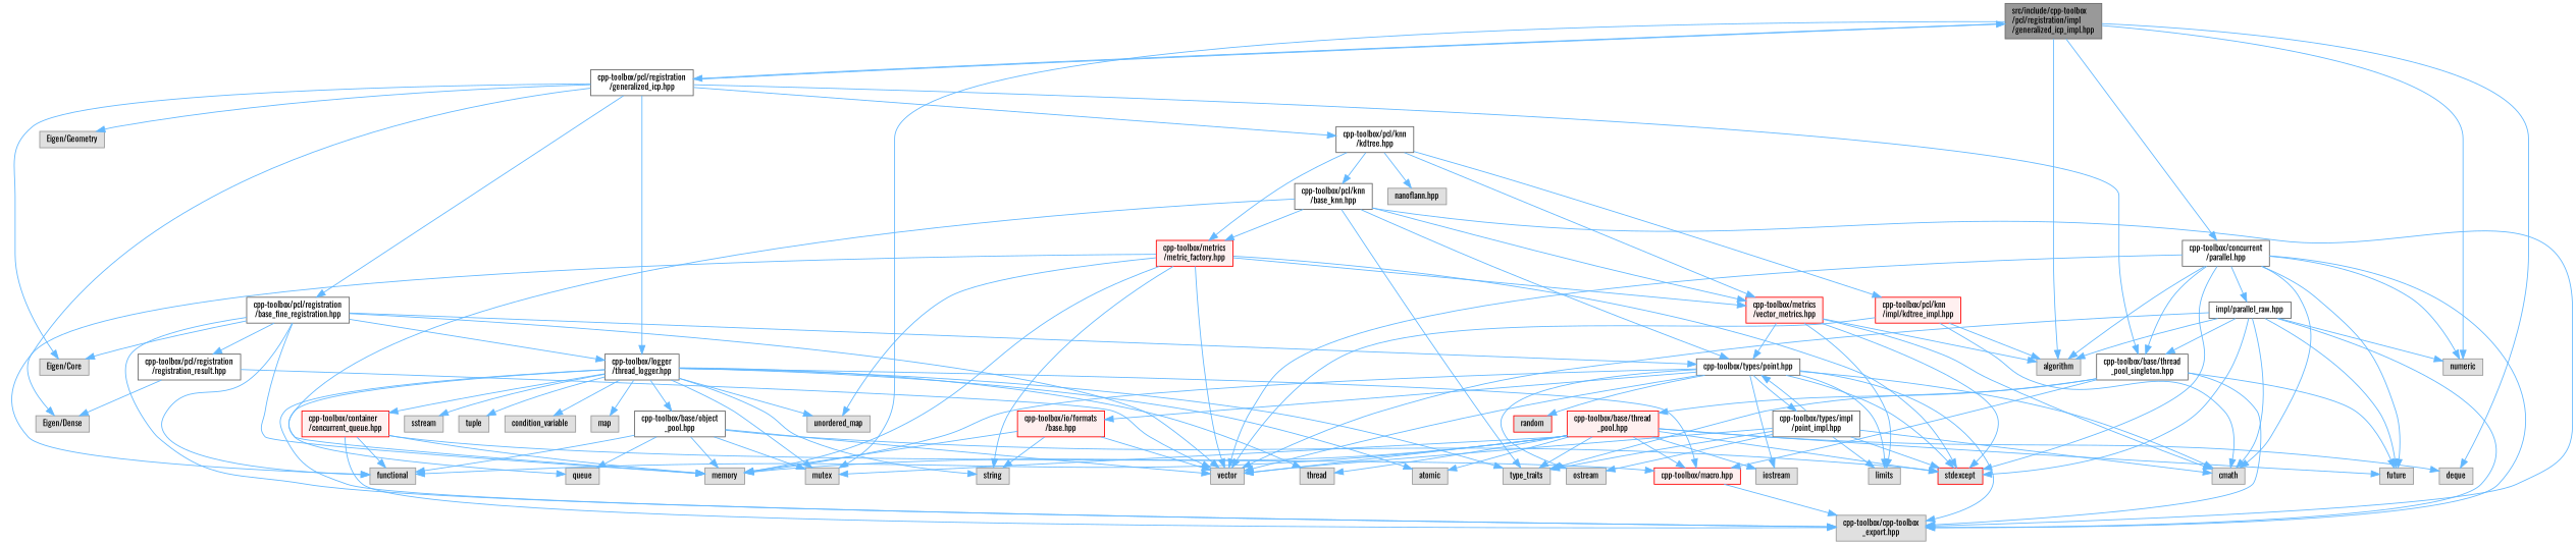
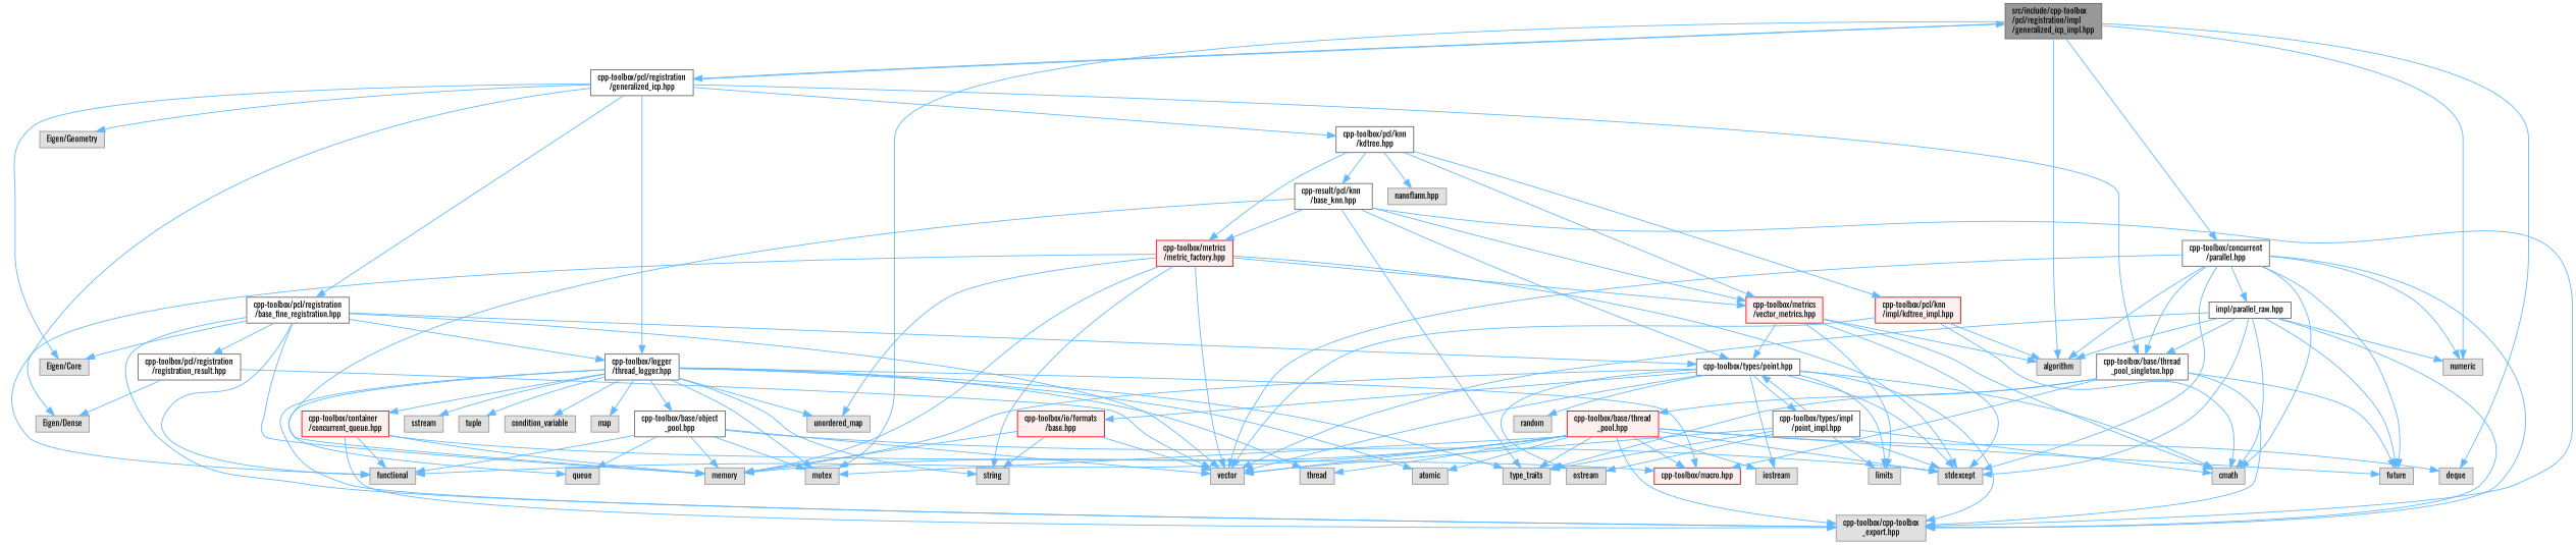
  digraph {
    fontname=Oswald
    node [color=grey60 fillcolor="#E0E0E0" fontname=Oswald fontsize=10 shape=box style=filled]
    edge [color=steelblue1 fontname=Oswald fontsize=10 labelfontname=Helvetica labelfontsize=10 style=solid]
    n1 [color=gray40 fillcolor=grey60 fontcolor=black height=0.2 label="src/include/cpp-toolbox\l/pcl/registration/impl\l/generalized_icp_impl.hpp" width=0.4]
    n2 [color=grey40 fillcolor=white height=0.2 label="cpp-toolbox/pcl/registration\l/generalized_icp.hpp" width=0.4]
    n3 [height=0.2 label=mutex width=0.4]
    n4 [height=0.2 label=algorithm width=0.4]
    n5 [height=0.2 label=deque width=0.4]
    n6 [color=grey40 fillcolor=white height=0.2 label="cpp-toolbox/concurrent\l/parallel.hpp" width=0.4]
    n7 [height=0.2 label=numeric width=0.4]
    n8 [color=grey40 fillcolor=white height=0.2 label="cpp-toolbox/pcl/registration\l/base_fine_registration.hpp" width=0.4]
    n9 [color=grey40 fillcolor=white height=0.2 label="cpp-toolbox/logger\l/thread_logger.hpp" width=0.4]
    n10 [height=0.2 label="Eigen/Dense" width=0.4]
    n11 [height=0.2 label="Eigen/Core" width=0.4]
    n12 [color=grey40 fillcolor=white height=0.2 label="cpp-toolbox/pcl/knn\l/kdtree.hpp" width=0.4]
    n13 [color=grey40 fillcolor=white height=0.2 label="cpp-toolbox/base/thread\l_pool_singleton.hpp" width=0.4]
    n14 [height=0.2 label="Eigen/Geometry" width=0.4]
    n15 [height=0.2 label=vector width=0.4]
    n16 [height=0.2 label="cpp-toolbox/cpp-toolbox\l_export.hpp" width=0.4]
-   n17 [color=red height=0.2 label=stdexcept width=0.4]
+   n17 [height=0.2 label=stdexcept width=0.4]
    n18 [height=0.2 label=cmath width=0.4]
    n19 [height=0.2 label=future width=0.4]
    n20 [color=grey40 fillcolor=white height=0.2 label="impl/parallel_raw.hpp" width=0.4]
    n21 [height=0.2 label=functional width=0.4]
    n22 [height=0.2 label=memory width=0.4]
    n23 [color=grey40 fillcolor=white height=0.2 label="cpp-toolbox/pcl/registration\l/registration_result.hpp" width=0.4]
    n24 [color=grey40 fillcolor=white height=0.2 label="cpp-toolbox/types/point.hpp" width=0.4]
    n25 [height=0.2 label=atomic width=0.4]
    n26 [height=0.2 label=condition_variable width=0.4]
    n27 [height=0.2 label=map width=0.4]
    n28 [height=0.2 label=queue width=0.4]
    n29 [height=0.2 label=sstream width=0.4]
    n30 [height=0.2 label=string width=0.4]
    n31 [height=0.2 label=thread width=0.4]
    n32 [height=0.2 label=tuple width=0.4]
    n33 [height=0.2 label=type_traits width=0.4]
    n34 [height=0.2 label=unordered_map width=0.4]
    n35 [color=red fillcolor="#FFF0F0" height=0.2 label="cpp-toolbox/macro.hpp" width=0.4]
    n36 [color=red fillcolor="#FFF0F0" height=0.2 label="cpp-toolbox/container\l/concurrent_queue.hpp" width=0.4]
    n37 [color=grey40 fillcolor=white height=0.2 label="cpp-toolbox/base/object\l_pool.hpp" width=0.4]
-   n38 [color=grey40 fillcolor=white height=0.2 label="cpp-toolbox/pcl/knn\l/base_knn.hpp" width=0.4]
+   n38 [color=grey40 fillcolor=white height=0.2 label="cpp-result/pcl/knn\l/base_knn.hpp" width=0.4]
    n39 [color=red fillcolor="#FFF0F0" height=0.2 label="cpp-toolbox/metrics\l/vector_metrics.hpp" width=0.4]
    n40 [color=red fillcolor="#FFF0F0" height=0.2 label="cpp-toolbox/metrics\l/metric_factory.hpp" width=0.4]
    n41 [height=0.2 label="nanoflann.hpp" width=0.4]
    n42 [color=red fillcolor="#FFF0F0" height=0.2 label="cpp-toolbox/pcl/knn\l/impl/kdtree_impl.hpp" width=0.4]
    n43 [color=red fillcolor="#FFF0F0" height=0.2 label="cpp-toolbox/base/thread\l_pool.hpp" width=0.4]
    n44 [height=0.2 label=iostream width=0.4]
    n45 [height=0.2 label=limits width=0.4]
    n46 [height=0.2 label=ostream width=0.4]
-   n47 [color=red height=0.2 label=random width=0.4]
+   n47 [height=0.2 label=random width=0.4]
    n48 [color=red fillcolor="#FFF0F0" height=0.2 label="cpp-toolbox/io/formats\l/base.hpp" width=0.4]
    n49 [color=grey40 fillcolor=white height=0.2 label="cpp-toolbox/types/impl\l/point_impl.hpp" width=0.4]
    n1 -> n2
    n1 -> n3
    n1 -> n4
    n1 -> n5
    n1 -> n6
    n1 -> n7
    n2 -> n1
    n2 -> n8
    n2 -> n9
    n2 -> n10
    n2 -> n11
    n2 -> n12
    n2 -> n13
    n2 -> n14
    n6 -> n4
    n6 -> n7
    n6 -> n13
    n6 -> n15
    n6 -> n16
    n6 -> n17
    n6 -> n18
    n6 -> n19
    n6 -> n20
    n8 -> n9
    n8 -> n11
    n8 -> n15
    n8 -> n16
    n8 -> n21
    n8 -> n22
    n8 -> n23
    n8 -> n24
    n9 -> n3
    n9 -> n16
    n9 -> n25
    n9 -> n26
    n9 -> n27
    n9 -> n28
    n9 -> n29
    n9 -> n30
    n9 -> n31
    n9 -> n32
    n9 -> n33
    n9 -> n34
    n9 -> n35
    n9 -> n36
    n9 -> n37
    n12 -> n38
    n12 -> n39
    n12 -> n40
    n12 -> n41
    n12 -> n42
    n13 -> n16
    n13 -> n19
    n13 -> n33
    n13 -> n35
    n13 -> n43
    n20 -> n4
    n20 -> n7
    n20 -> n13
    n20 -> n15
    n20 -> n16
    n20 -> n17
    n20 -> n18
    n20 -> n19
    n23 -> n10
    n23 -> n15
    n24 -> n15
    n24 -> n16
    n24 -> n17
    n24 -> n18
    n24 -> n22
    n24 -> n44
    n24 -> n45
    n24 -> n46
    n24 -> n47
    n24 -> n48
    n24 -> n49
    n36 -> n16
    n36 -> n21
    n36 -> n22
    n36 -> n35
    n37 -> n3
    n37 -> n15
    n37 -> n17
    n37 -> n21
    n37 -> n22
    n37 -> n28
    n38 -> n16
    n38 -> n22
    n38 -> n24
    n38 -> n33
    n38 -> n39
    n38 -> n40
    n39 -> n4
    n39 -> n17
    n39 -> n18
    n39 -> n24
    n39 -> n45
    n40 -> n15
    n40 -> n17
    n40 -> n21
    n40 -> n22
    n40 -> n30
    n40 -> n34
    n40 -> n39
    n42 -> n4
    n42 -> n15
    n42 -> n18
    n43 -> n3
    n43 -> n5
    n43 -> n15
-   n35 -> n16
+   n43 -> n16
    n43 -> n17
    n43 -> n19
    n43 -> n21
    n43 -> n22
    n43 -> n25
    n43 -> n31
    n43 -> n33
    n43 -> n35
    n43 -> n44
    n48 -> n15
    n48 -> n22
    n48 -> n30
    n49 -> n15
    n49 -> n17
    n49 -> n18
    n49 -> n24
    n49 -> n33
    n49 -> n45
    n49 -> n46
  }
